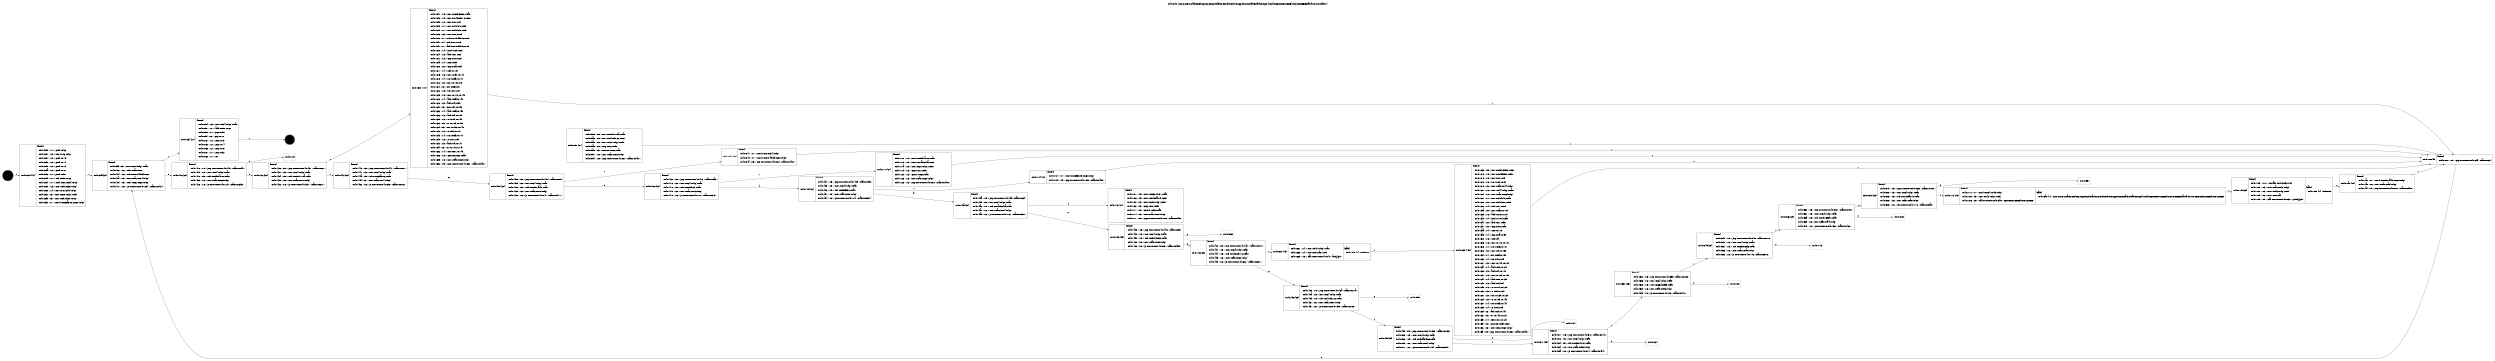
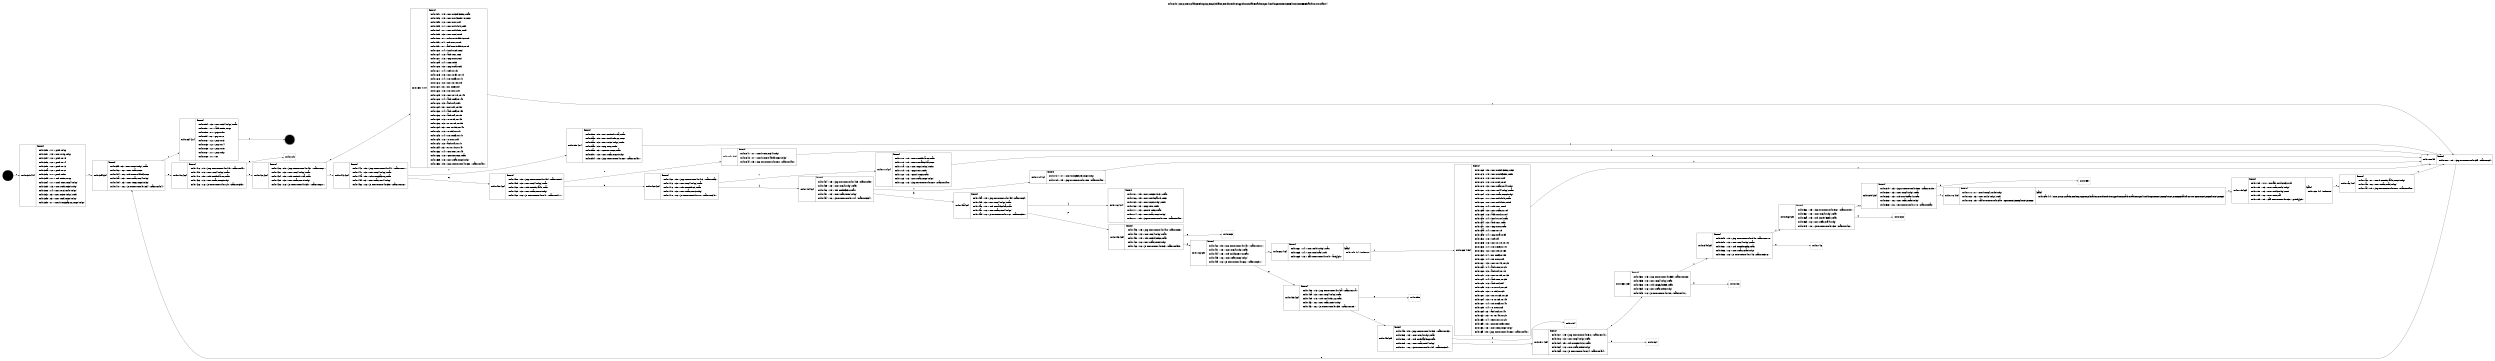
  digraph {
    label="0x4013d0 (/mnt/c/Users/mathe/Desktop/tcc/POCII/binaries/extr_linuxdriversgpudrmmsmadrenoadreno_pm4.xml.h_CP_LOAD_STATE4_0_DST_OFF_Final-ollvm.out::main(0))"
    labelloc=t
    rankdir=LR
    node [shape=record]
    Entry [fillcolor=black height=0.3 shape=circle style=filled width=0.3]
    n2 [label="{\n     0x4013d0 [47]\l\n     | [instrs]\l\n     &nbsp;&nbsp;0x4013d0 \<+1\>: push %rbp\l\n     &nbsp;&nbsp;0x4013d1 \<+3\>: mov %rsp,%rbp\l\n     &nbsp;&nbsp;0x4013d4 \<+2\>: push %r15\l\n     &nbsp;&nbsp;0x4013d6 \<+2\>: push %r14\l\n     &nbsp;&nbsp;0x4013d8 \<+2\>: push %r13\l\n     &nbsp;&nbsp;0x4013da \<+2\>: push %r12\l\n     &nbsp;&nbsp;0x4013dc \<+1\>: push %rbx\l\n     &nbsp;&nbsp;0x4013dd \<+7\>: sub $0x98,%rsp\l\n     &nbsp;&nbsp;0x4013e4 \<+7\>: movl $0x0,-0x34(%rbp)\l\n     &nbsp;&nbsp;0x4013eb \<+3\>: mov %edi,-0x38(%rbp)\l\n     &nbsp;&nbsp;0x4013ee \<+4\>: mov %rsi,-0x40(%rbp)\l\n     &nbsp;&nbsp;0x4013f2 \<+3\>: mov -0x38(%rbp),%edi\l\n     &nbsp;&nbsp;0x4013f5 \<+3\>: mov %edi,-0x30(%rbp)\l\n     &nbsp;&nbsp;0x4013f8 \<+7\>: movl $0xcc3a31cc,-0x60(%rbp)\l\n  }"]
    n3 [label="{\n     0x4013ff [23]\l\n     | [instrs]\l\n     &nbsp;&nbsp;0x4013ff \<+3\>: mov -0x60(%rbp),%eax\l\n     &nbsp;&nbsp;0x401402 \<+2\>: mov %eax,%ecx\l\n     &nbsp;&nbsp;0x401404 \<+6\>: sub $0x8704bbdf,%ecx\l\n     &nbsp;&nbsp;0x40140a \<+3\>: mov %eax,-0x64(%rbp)\l\n     &nbsp;&nbsp;0x40140d \<+3\>: mov %ecx,-0x68(%rbp)\l\n     &nbsp;&nbsp;0x401410 \<+6\>: je 0000000000401854 \<main+0x484\>\l\n  }"]
    n4 [label="{\n     0x401854 [21]\l\n     | [instrs]\l\n     &nbsp;&nbsp;0x401854 \<+3\>: mov -0x34(%rbp),%eax\l\n     &nbsp;&nbsp;0x401857 \<+7\>: add $0x98,%rsp\l\n     &nbsp;&nbsp;0x40185e \<+1\>: pop %rbx\l\n     &nbsp;&nbsp;0x40185f \<+2\>: pop %r12\l\n     &nbsp;&nbsp;0x401861 \<+2\>: pop %r13\l\n     &nbsp;&nbsp;0x401863 \<+2\>: pop %r14\l\n     &nbsp;&nbsp;0x401865 \<+2\>: pop %r15\l\n     &nbsp;&nbsp;0x401867 \<+1\>: pop %rbp\l\n     &nbsp;&nbsp;0x401868 \<+1\>: ret\l\n  }"]
    n5 [label="{\n     0x401416 [22]\l\n     | [instrs]\l\n     &nbsp;&nbsp;0x401416 \<+5\>: jmp 000000000040141b \<main+0x4b\>\l\n     &nbsp;&nbsp;0x40141b \<+3\>: mov -0x64(%rbp),%eax\l\n     &nbsp;&nbsp;0x40141e \<+5\>: sub $0x9bd7a1ee,%eax\l\n     &nbsp;&nbsp;0x401423 \<+3\>: mov %eax,-0x6c(%rbp)\l\n     &nbsp;&nbsp;0x401426 \<+6\>: je 000000000040172b \<main+0x35b\>\l\n  }"]
    Exit [fillcolor=black height=0.3 peripheries=2 shape=circle style=filled width=0.3]
    n7 [label="{\n     0x40172b\l\n  }" style=dashed]
    n8 [label="{\n     0x40142c [22]\l\n     | [instrs]\l\n     &nbsp;&nbsp;0x40142c \<+5\>: jmp 0000000000401431 \<main+0x61\>\l\n     &nbsp;&nbsp;0x401431 \<+3\>: mov -0x64(%rbp),%eax\l\n     &nbsp;&nbsp;0x401434 \<+5\>: sub $0x9ed1175a,%eax\l\n     &nbsp;&nbsp;0x401439 \<+3\>: mov %eax,-0x70(%rbp)\l\n     &nbsp;&nbsp;0x40143c \<+6\>: je 00000000004015d1 \<main+0x201\>\l\n  }"]
    n9 [label="{\n     0x4015d1 [144]\l\n     | [instrs]\l\n     &nbsp;&nbsp;0x4015d1 \<+5\>: mov $0x3d73eec0,%eax\l\n     &nbsp;&nbsp;0x4015d6 \<+5\>: mov $0x43005778,%ecx\l\n     &nbsp;&nbsp;0x4015db \<+2\>: mov $0x1,%dl\l\n     &nbsp;&nbsp;0x4015dd \<+7\>: mov 0x40404c,%esi\l\n     &nbsp;&nbsp;0x4015e4 \<+7\>: mov 0x404050,%edi\l\n     &nbsp;&nbsp;0x4015eb \<+3\>: mov %esi,%r8d\l\n     &nbsp;&nbsp;0x4015ee \<+7\>: sub $0x191fd575,%r8d\l\n     &nbsp;&nbsp;0x4015f5 \<+4\>: sub $0x1,%r8d\l\n     &nbsp;&nbsp;0x4015f9 \<+7\>: add $0x191fd575,%r8d\l\n     &nbsp;&nbsp;0x401600 \<+4\>: imul %r8d,%esi\l\n     &nbsp;&nbsp;0x401604 \<+3\>: and $0x1,%esi\l\n     &nbsp;&nbsp;0x401607 \<+3\>: cmp $0x0,%esi\l\n     &nbsp;&nbsp;0x40160a \<+4\>: sete %r9b\l\n     &nbsp;&nbsp;0x40160e \<+3\>: cmp $0xa,%edi\l\n     &nbsp;&nbsp;0x401611 \<+4\>: setl %r10b\l\n     &nbsp;&nbsp;0x401615 \<+3\>: mov %r9b,%r11b\l\n     &nbsp;&nbsp;0x401618 \<+4\>: xor $0xff,%r11b\l\n     &nbsp;&nbsp;0x40161c \<+3\>: mov %r10b,%bl\l\n     &nbsp;&nbsp;0x40161f \<+3\>: xor $0xff,%bl\l\n     &nbsp;&nbsp;0x401622 \<+3\>: xor $0x1,%dl\l\n     &nbsp;&nbsp;0x401625 \<+3\>: mov %r11b,%r14b\l\n     &nbsp;&nbsp;0x401628 \<+4\>: and $0xff,%r14b\l\n     &nbsp;&nbsp;0x40162c \<+3\>: and %dl,%r9b\l\n     &nbsp;&nbsp;0x40162f \<+3\>: mov %bl,%r15b\l\n     &nbsp;&nbsp;0x401632 \<+4\>: and $0xff,%r15b\l\n     &nbsp;&nbsp;0x401636 \<+3\>: and %dl,%r10b\l\n     &nbsp;&nbsp;0x401639 \<+3\>: or %r9b,%r14b\l\n     &nbsp;&nbsp;0x40163c \<+3\>: or %r10b,%r15b\l\n     &nbsp;&nbsp;0x40163f \<+3\>: xor %r15b,%r14b\l\n     &nbsp;&nbsp;0x401642 \<+3\>: or %bl,%r11b\l\n     &nbsp;&nbsp;0x401645 \<+4\>: xor $0xff,%r11b\l\n     &nbsp;&nbsp;0x401649 \<+3\>: or $0x1,%dl\l\n     &nbsp;&nbsp;0x40164c \<+3\>: and %dl,%r11b\l\n     &nbsp;&nbsp;0x40164f \<+3\>: or %r11b,%r14b\l\n     &nbsp;&nbsp;0x401652 \<+4\>: test $0x1,%r14b\l\n     &nbsp;&nbsp;0x401656 \<+3\>: cmovne %ecx,%eax\l\n     &nbsp;&nbsp;0x401659 \<+3\>: mov %eax,-0x60(%rbp)\l\n     &nbsp;&nbsp;0x40165c \<+5\>: jmp 0000000000401880 \<main+0x4b0\>\l\n  }"]
    n10 [label="{\n     0x401442 [22]\l\n     | [instrs]\l\n     &nbsp;&nbsp;0x401442 \<+5\>: jmp 0000000000401447 \<main+0x77\>\l\n     &nbsp;&nbsp;0x401447 \<+3\>: mov -0x64(%rbp),%eax\l\n     &nbsp;&nbsp;0x40144a \<+5\>: sub $0xcc3a31cc,%eax\l\n     &nbsp;&nbsp;0x40144f \<+3\>: mov %eax,-0x74(%rbp)\l\n     &nbsp;&nbsp;0x401452 \<+6\>: je 000000000040159e \<main+0x1ce\>\l\n  }"]
    n11 [label="{\n     0x401880 [5]\l\n     | [instrs]\l\n     &nbsp;&nbsp;0x401880 \<+5\>: jmp 00000000004013ff \<main+0x2f\>\l\n  }"]
    n12 [label="{\n     0x40159e [27]\l\n     | [instrs]\l\n     &nbsp;&nbsp;0x40159e \<+5\>: mov $0x9ed1175a,%eax\l\n     &nbsp;&nbsp;0x4015a3 \<+5\>: mov $0x470f8722,%ecx\l\n     &nbsp;&nbsp;0x4015a8 \<+3\>: mov -0x30(%rbp),%edx\l\n     &nbsp;&nbsp;0x4015ab \<+3\>: cmp $0x2,%edx\l\n     &nbsp;&nbsp;0x4015ae \<+3\>: cmovne %ecx,%eax\l\n     &nbsp;&nbsp;0x4015b1 \<+3\>: mov %eax,-0x60(%rbp)\l\n     &nbsp;&nbsp;0x4015b4 \<+5\>: jmp 0000000000401880 \<main+0x4b0\>\l\n  }"]
    n13 [label="{\n     0x401458 [22]\l\n     | [instrs]\l\n     &nbsp;&nbsp;0x401458 \<+5\>: jmp 000000000040145d \<main+0x8d\>\l\n     &nbsp;&nbsp;0x40145d \<+3\>: mov -0x64(%rbp),%eax\l\n     &nbsp;&nbsp;0x401460 \<+5\>: sub $0xe9924a45,%eax\l\n     &nbsp;&nbsp;0x401465 \<+3\>: mov %eax,-0x78(%rbp)\l\n     &nbsp;&nbsp;0x401468 \<+6\>: je 0000000000401841 \<main+0x471\>\l\n  }"]
    n14 [label="{\n     0x4017a2 [18]\l\n     | [instrs]\l\n     &nbsp;&nbsp;0x4017a2 \<+7\>: movl $0xe9924a45,-0x60(%rbp)\l\n     &nbsp;&nbsp;0x4017a9 \<+6\>: mov %eax,-0xac(%rbp)\l\n     &nbsp;&nbsp;0x4017af \<+5\>: jmp 0000000000401880 \<main+0x4b0\>\l\n  }"]
    n15 [label="{\n     0x401841 [19]\l\n     | [instrs]\l\n     &nbsp;&nbsp;0x401841 \<+7\>: movl $0x0,-0x34(%rbp)\l\n     &nbsp;&nbsp;0x401848 \<+7\>: movl $0x8704bbdf,-0x60(%rbp)\l\n     &nbsp;&nbsp;0x40184f \<+5\>: jmp 0000000000401880 \<main+0x4b0\>\l\n  }"]
    n16 [label="{\n     0x40146e [22]\l\n     | [instrs]\l\n     &nbsp;&nbsp;0x40146e \<+5\>: jmp 0000000000401473 \<main+0xa3\>\l\n     &nbsp;&nbsp;0x401473 \<+3\>: mov -0x64(%rbp),%eax\l\n     &nbsp;&nbsp;0x401476 \<+5\>: sub $0xce5f729,%eax\l\n     &nbsp;&nbsp;0x40147b \<+3\>: mov %eax,-0x7c(%rbp)\l\n     &nbsp;&nbsp;0x40147e \<+6\>: je 0000000000401710 \<main+0x340\>\l\n  }"]
    n17 [label="{\n     0x40178b [23]\l\n     | [instrs]\l\n     &nbsp;&nbsp;0x40178b \<+10\>: movabs $0x4020f2,%rdi\l\n     &nbsp;&nbsp;0x401795 \<+3\>: mov %eax,-0x4c(%rbp)\l\n     &nbsp;&nbsp;0x401798 \<+3\>: mov -0x4c(%rbp),%esi\l\n     &nbsp;&nbsp;0x40179b \<+2\>: mov $0x0,%al\l\n     &nbsp;&nbsp;0x40179d \<+5\>: call 0000000000401030 \<printf@plt\>\l\n     | [calls]\l\n     &nbsp;&nbsp;0x401030 \{1\} (unknown)\l\n  }"]
    n18 [label="{\n     0x401710 [27]\l\n     | [instrs]\l\n     &nbsp;&nbsp;0x401710 \<+5\>: mov $0x9bd7a1ee,%eax\l\n     &nbsp;&nbsp;0x401715 \<+5\>: mov $0x1adce48a,%ecx\l\n     &nbsp;&nbsp;0x40171a \<+3\>: mov -0x2c(%rbp),%edx\l\n     &nbsp;&nbsp;0x40171d \<+3\>: cmp $0x1,%edx\l\n     &nbsp;&nbsp;0x401720 \<+3\>: cmovl %ecx,%eax\l\n     &nbsp;&nbsp;0x401723 \<+3\>: mov %eax,-0x60(%rbp)\l\n     &nbsp;&nbsp;0x401726 \<+5\>: jmp 0000000000401880 \<main+0x4b0\>\l\n  }"]
    n19 [label="{\n     0x401484 [22]\l\n     | [instrs]\l\n     &nbsp;&nbsp;0x401484 \<+5\>: jmp 0000000000401489 \<main+0xb9\>\l\n     &nbsp;&nbsp;0x401489 \<+3\>: mov -0x64(%rbp),%eax\l\n     &nbsp;&nbsp;0x40148c \<+5\>: sub $0xd8f3e30,%eax\l\n     &nbsp;&nbsp;0x401491 \<+3\>: mov %eax,-0x80(%rbp)\l\n     &nbsp;&nbsp;0x401494 \<+6\>: je 0000000000401704 \<main+0x334\>\l\n  }"]
    n20 [label="{\n     0x401594\l\n  }" style=dashed]
    n21 [label="{\n     0x401704 [12]\l\n     | [instrs]\l\n     &nbsp;&nbsp;0x401704 \<+7\>: movl $0xce5f729,-0x60(%rbp)\l\n     &nbsp;&nbsp;0x40170b \<+5\>: jmp 0000000000401880 \<main+0x4b0\>\l\n  }"]
    n22 [label="{\n     0x40149a [25]\l\n     | [instrs]\l\n     &nbsp;&nbsp;0x40149a \<+5\>: jmp 000000000040149f \<main+0xcf\>\l\n     &nbsp;&nbsp;0x40149f \<+3\>: mov -0x64(%rbp),%eax\l\n     &nbsp;&nbsp;0x4014a2 \<+5\>: sub $0x1adce48a,%eax\l\n     &nbsp;&nbsp;0x4014a7 \<+6\>: mov %eax,-0x84(%rbp)\l\n     &nbsp;&nbsp;0x4014ad \<+6\>: je 0000000000401761 \<main+0x391\>\l\n  }"]
    n23 [label="{\n     0x40177c [15]\l\n     | [instrs]\l\n     &nbsp;&nbsp;0x40177c \<+7\>: movl $0x64,-0x48(%rbp)\l\n     &nbsp;&nbsp;0x401783 \<+3\>: mov -0x48(%rbp),%edi\l\n     &nbsp;&nbsp;0x401786 \<+5\>: call 00000000004013a0 \<CP_LOAD_STATE4_0_DST_OFF\>\l\n     | [calls]\l\n     &nbsp;&nbsp;0x4013a0 \{1\} (/mnt/c/Users/mathe/Desktop/tcc/POCII/binaries/extr_linuxdriversgpudrmmsmadrenoadreno_pm4.xml.h_CP_LOAD_STATE4_0_DST_OFF_Final-ollvm.out::CP_LOAD_STATE4_0_DST_OFF)\l\n  }"]
    n24 [label="{\n     0x401761 [27]\l\n     | [instrs]\l\n     &nbsp;&nbsp;0x401761 \<+5\>: mov $0x6301b131,%eax\l\n     &nbsp;&nbsp;0x401766 \<+5\>: mov $0x7bcda01b,%ecx\l\n     &nbsp;&nbsp;0x40176b \<+3\>: mov -0x2c(%rbp),%edx\l\n     &nbsp;&nbsp;0x40176e \<+3\>: cmp $0x0,%edx\l\n     &nbsp;&nbsp;0x401771 \<+3\>: cmove %ecx,%eax\l\n     &nbsp;&nbsp;0x401774 \<+3\>: mov %eax,-0x60(%rbp)\l\n     &nbsp;&nbsp;0x401777 \<+5\>: jmp 0000000000401880 \<main+0x4b0\>\l\n  }"]
    n25 [label="{\n     0x4014b3 [25]\l\n     | [instrs]\l\n     &nbsp;&nbsp;0x4014b3 \<+5\>: jmp 00000000004014b8 \<main+0xe8\>\l\n     &nbsp;&nbsp;0x4014b8 \<+3\>: mov -0x64(%rbp),%eax\l\n     &nbsp;&nbsp;0x4014bb \<+5\>: sub $0x3d73eec0,%eax\l\n     &nbsp;&nbsp;0x4014c0 \<+6\>: mov %eax,-0x88(%rbp)\l\n     &nbsp;&nbsp;0x4014c6 \<+6\>: je 0000000000401869 \<main+0x499\>\l\n  }"]
    n26 [label="{\n     0x40157b [25]\l\n     | [instrs]\l\n     &nbsp;&nbsp;0x40157b \<+5\>: jmp 0000000000401580 \<main+0x1b0\>\l\n     &nbsp;&nbsp;0x401580 \<+3\>: mov -0x64(%rbp),%eax\l\n     &nbsp;&nbsp;0x401583 \<+5\>: sub $0x7bcda01b,%eax\l\n     &nbsp;&nbsp;0x401588 \<+6\>: mov %eax,-0xa8(%rbp)\l\n     &nbsp;&nbsp;0x40158e \<+6\>: je 000000000040177c \<main+0x3ac\>\l\n  }"]
    n27 [label="{\n     0x401869\l\n  }" style=dashed]
    n28 [label="{\n     0x4014cc [25]\l\n     | [instrs]\l\n     &nbsp;&nbsp;0x4014cc \<+5\>: jmp 00000000004014d1 \<main+0x101\>\l\n     &nbsp;&nbsp;0x4014d1 \<+3\>: mov -0x64(%rbp),%eax\l\n     &nbsp;&nbsp;0x4014d4 \<+5\>: sub $0x43005778,%eax\l\n     &nbsp;&nbsp;0x4014d9 \<+6\>: mov %eax,-0x8c(%rbp)\l\n     &nbsp;&nbsp;0x4014df \<+6\>: je 0000000000401661 \<main+0x291\>\l\n  }"]
    n29 [label="{\n     0x401830\l\n  }" style=dashed]
    n30 [label="{\n     0x401661 [13]\l\n     | [instrs]\l\n     &nbsp;&nbsp;0x401661 \<+4\>: mov -0x40(%rbp),%rax\l\n     &nbsp;&nbsp;0x401665 \<+4\>: mov 0x8(%rax),%rdi\l\n     &nbsp;&nbsp;0x401669 \<+5\>: call 0000000000401040 \<atoi@plt\>\l\n     | [calls]\l\n     &nbsp;&nbsp;0x401040 \{1\} (unknown)\l\n  }"]
    n31 [label="{\n     0x4014e5 [25]\l\n     | [instrs]\l\n     &nbsp;&nbsp;0x4014e5 \<+5\>: jmp 00000000004014ea \<main+0x11a\>\l\n     &nbsp;&nbsp;0x4014ea \<+3\>: mov -0x64(%rbp),%eax\l\n     &nbsp;&nbsp;0x4014ed \<+5\>: sub $0x470f8722,%eax\l\n     &nbsp;&nbsp;0x4014f2 \<+6\>: mov %eax,-0x90(%rbp)\l\n     &nbsp;&nbsp;0x4014f8 \<+6\>: je 00000000004015b9 \<main+0x1e9\>\l\n  }"]
    n32 [label="{\n     0x401562 [25]\l\n     | [instrs]\l\n     &nbsp;&nbsp;0x401562 \<+5\>: jmp 0000000000401567 \<main+0x197\>\l\n     &nbsp;&nbsp;0x401567 \<+3\>: mov -0x64(%rbp),%eax\l\n     &nbsp;&nbsp;0x40156a \<+5\>: sub $0x79758ef1,%eax\l\n     &nbsp;&nbsp;0x40156f \<+6\>: mov %eax,-0xa4(%rbp)\l\n     &nbsp;&nbsp;0x401575 \<+6\>: je 0000000000401830 \<main+0x460\>\l\n  }"]
    n33 [label="{\n     0x40166e [150]\l\n     | [instrs]\l\n     &nbsp;&nbsp;0x40166e \<+5\>: mov $0x3d73eec0,%ecx\l\n     &nbsp;&nbsp;0x401673 \<+5\>: mov $0xd8f3e30,%edx\l\n     &nbsp;&nbsp;0x401678 \<+3\>: mov $0x1,%sil\l\n     &nbsp;&nbsp;0x40167b \<+3\>: xor %r8d,%r8d\l\n     &nbsp;&nbsp;0x40167e \<+3\>: mov %eax,-0x44(%rbp)\l\n     &nbsp;&nbsp;0x401681 \<+3\>: mov -0x44(%rbp),%eax\l\n     &nbsp;&nbsp;0x401684 \<+3\>: mov %eax,-0x2c(%rbp)\l\n     &nbsp;&nbsp;0x401687 \<+7\>: mov 0x40404c,%eax\l\n     &nbsp;&nbsp;0x40168e \<+8\>: mov 0x404050,%r9d\l\n     &nbsp;&nbsp;0x401696 \<+4\>: sub $0x1,%r8d\l\n     &nbsp;&nbsp;0x40169a \<+3\>: mov %eax,%r10d\l\n     &nbsp;&nbsp;0x40169d \<+3\>: add %r8d,%r10d\l\n     &nbsp;&nbsp;0x4016a0 \<+4\>: imul %r10d,%eax\l\n     &nbsp;&nbsp;0x4016a4 \<+3\>: and $0x1,%eax\l\n     &nbsp;&nbsp;0x4016a7 \<+3\>: cmp $0x0,%eax\l\n     &nbsp;&nbsp;0x4016aa \<+4\>: sete %r11b\l\n     &nbsp;&nbsp;0x4016ae \<+4\>: cmp $0xa,%r9d\l\n     &nbsp;&nbsp;0x4016b2 \<+3\>: setl %bl\l\n     &nbsp;&nbsp;0x4016b5 \<+3\>: mov %r11b,%r14b\l\n     &nbsp;&nbsp;0x4016b8 \<+4\>: xor $0xff,%r14b\l\n     &nbsp;&nbsp;0x4016bc \<+3\>: mov %bl,%r15b\l\n     &nbsp;&nbsp;0x4016bf \<+4\>: xor $0xff,%r15b\l\n     &nbsp;&nbsp;0x4016c3 \<+4\>: xor $0x0,%sil\l\n     &nbsp;&nbsp;0x4016c7 \<+3\>: mov %r14b,%r12b\l\n     &nbsp;&nbsp;0x4016ca \<+4\>: and $0x0,%r12b\l\n     &nbsp;&nbsp;0x4016ce \<+3\>: and %sil,%r11b\l\n     &nbsp;&nbsp;0x4016d1 \<+3\>: mov %r15b,%r13b\l\n     &nbsp;&nbsp;0x4016d4 \<+4\>: and $0x0,%r13b\l\n     &nbsp;&nbsp;0x4016d8 \<+3\>: and %sil,%bl\l\n     &nbsp;&nbsp;0x4016db \<+3\>: or %r11b,%r12b\l\n     &nbsp;&nbsp;0x4016de \<+3\>: or %bl,%r13b\l\n     &nbsp;&nbsp;0x4016e1 \<+3\>: xor %r13b,%r12b\l\n     &nbsp;&nbsp;0x4016e4 \<+3\>: or %r15b,%r14b\l\n     &nbsp;&nbsp;0x4016e7 \<+4\>: xor $0xff,%r14b\l\n     &nbsp;&nbsp;0x4016eb \<+4\>: or $0x0,%sil\l\n     &nbsp;&nbsp;0x4016ef \<+3\>: and %sil,%r14b\l\n     &nbsp;&nbsp;0x4016f2 \<+3\>: or %r14b,%r12b\l\n     &nbsp;&nbsp;0x4016f5 \<+4\>: test $0x1,%r12b\l\n     &nbsp;&nbsp;0x4016f9 \<+3\>: cmovne %edx,%ecx\l\n     &nbsp;&nbsp;0x4016fc \<+3\>: mov %ecx,-0x60(%rbp)\l\n     &nbsp;&nbsp;0x4016ff \<+5\>: jmp 0000000000401880 \<main+0x4b0\>\l\n  }"]
    n34 [label="{\n     0x4015b9\l\n  }" style=dashed]
    n35 [label="{\n     0x4014fe [25]\l\n     | [instrs]\l\n     &nbsp;&nbsp;0x4014fe \<+5\>: jmp 0000000000401503 \<main+0x133\>\l\n     &nbsp;&nbsp;0x401503 \<+3\>: mov -0x64(%rbp),%eax\l\n     &nbsp;&nbsp;0x401506 \<+5\>: sub $0x5da3486e,%eax\l\n     &nbsp;&nbsp;0x40150b \<+6\>: mov %eax,-0x94(%rbp)\l\n     &nbsp;&nbsp;0x401511 \<+6\>: je 00000000004017b4 \<main+0x3e4\>\l\n  }"]
    n36 [label="{\n     0x401746\l\n  }" style=dashed]
    n37 [label="{\n     0x4017b4\l\n  }" style=dashed]
    n38 [label="{\n     0x401517 [25]\l\n     | [instrs]\l\n     &nbsp;&nbsp;0x401517 \<+5\>: jmp 000000000040151c \<main+0x14c\>\l\n     &nbsp;&nbsp;0x40151c \<+3\>: mov -0x64(%rbp),%eax\l\n     &nbsp;&nbsp;0x40151f \<+5\>: sub $0x6301b131,%eax\l\n     &nbsp;&nbsp;0x401524 \<+6\>: mov %eax,-0x98(%rbp)\l\n     &nbsp;&nbsp;0x40152a \<+6\>: je 0000000000401824 \<main+0x454\>\l\n  }"]
    n39 [label="{\n     0x401549 [25]\l\n     | [instrs]\l\n     &nbsp;&nbsp;0x401549 \<+5\>: jmp 000000000040154e \<main+0x17e\>\l\n     &nbsp;&nbsp;0x40154e \<+3\>: mov -0x64(%rbp),%eax\l\n     &nbsp;&nbsp;0x401551 \<+5\>: sub $0x65b063f6,%eax\l\n     &nbsp;&nbsp;0x401556 \<+6\>: mov %eax,-0xa0(%rbp)\l\n     &nbsp;&nbsp;0x40155c \<+6\>: je 0000000000401746 \<main+0x376\>\l\n  }"]
    n40 [label="{\n     0x401530 [25]\l\n     | [instrs]\l\n     &nbsp;&nbsp;0x401530 \<+5\>: jmp 0000000000401535 \<main+0x165\>\l\n     &nbsp;&nbsp;0x401535 \<+3\>: mov -0x64(%rbp),%eax\l\n     &nbsp;&nbsp;0x401538 \<+5\>: sub $0x632b89e9,%eax\l\n     &nbsp;&nbsp;0x40153d \<+6\>: mov %eax,-0x9c(%rbp)\l\n     &nbsp;&nbsp;0x401543 \<+6\>: je 00000000004017ec \<main+0x41c\>\l\n  }"]
    n41 [label="{\n     0x401824\l\n  }" style=dashed]
    n42 [label="{\n     0x4017ec\l\n  }" style=dashed]
    Entry -> n2 [label=" 1"]
    n2 -> n3 [label=" 1"]
    n3 -> n4 [label=" 1"]
    n3 -> n5 [label=" 8"]
    n4 -> Exit [label=" 1"]
    n5 -> n7 [label=" 0"]
    n5 -> n8 [label=" 8"]
    n8 -> n9 [label=" 1"]
    n8 -> n10 [label=" 7"]
    n9 -> n11 [label=" 1"]
+   n10 -> n12 [label=" 1"]
    n10 -> n13 [label=" 6"]
    n11 -> n3 [label=" 8"]
    n12 -> n11 [label=" 1"]
    n13 -> n15 [label=" 1"]
    n13 -> n16 [label=" 5"]
    n14 -> n11 [label=" 1"]
    n15 -> n11 [label=" 1"]
    n16 -> n18 [label=" 1"]
    n16 -> n19 [label=" 4"]
    n17 -> n14 [label=" 1"]
    n18 -> n11 [label=" 1"]
    n19 -> n21 [label=" 1"]
    n19 -> n22 [label=" 3"]
    n21 -> n11 [label=" 1"]
    n22 -> n24 [label=" 4"]
    n22 -> n25 [label=" 2"]
    n23 -> n17 [label=" 1"]
    n25 -> n27 [label=" 0"]
    n25 -> n28 [label=" 2"]
    n26 -> n20 [label=" 0"]
    n26 -> n23 [label=" 1"]
    n28 -> n30 [label=" 1"]
    n28 -> n31 [label=" 2"]
    n30 -> n33 [label=" 1"]
    n31 -> n34 [label=" 0"]
    n31 -> n35 [label=" 1"]
    n32 -> n26 [label=" 1"]
    n32 -> n29 [label=" 0"]
    n33 -> n11 [label=" 1"]
    n35 -> n37 [label=" 0"]
    n35 -> n38 [label=" 1"]
    n38 -> n40 [label=" 1"]
    n38 -> n41 [label=" 0"]
    n39 -> n32 [label=" 1"]
    n39 -> n36 [label=" 0"]
    n40 -> n39 [label=" 1"]
    n40 -> n42 [label=" 0"]
  }
